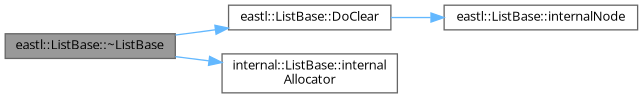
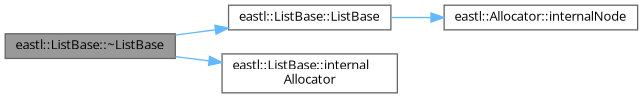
  digraph {
    fontname="Open Sans"
    rankdir=LR
    node [color=grey40 fillcolor=white fontname="Open Sans" fontsize=10 shape=box style=filled]
    edge [color=steelblue1 fontname="Open Sans" fontsize=10 labelfontname=Helvetica labelfontsize=10 style=solid]
    n1 [color=gray40 fillcolor=grey60 fontcolor=black height=0.2 label="eastl::ListBase::~ListBase" width=0.4]
-   n2 [height=0.2 label="eastl::ListBase::DoClear" width=0.4]
-   n3 [height=0.2 label="internal::ListBase::internal\lAllocator" width=0.4]
-   n4 [height=0.2 label="eastl::ListBase::internalNode" width=0.4]
+   n2 [height=0.2 label="eastl::ListBase::ListBase" width=0.4]
+   n3 [height=0.2 label="eastl::ListBase::internal\lAllocator" width=0.4]
+   n4 [height=0.2 label="eastl::Allocator::internalNode" width=0.4]
    n1 -> n2
    n1 -> n3
    n2 -> n4
  }
